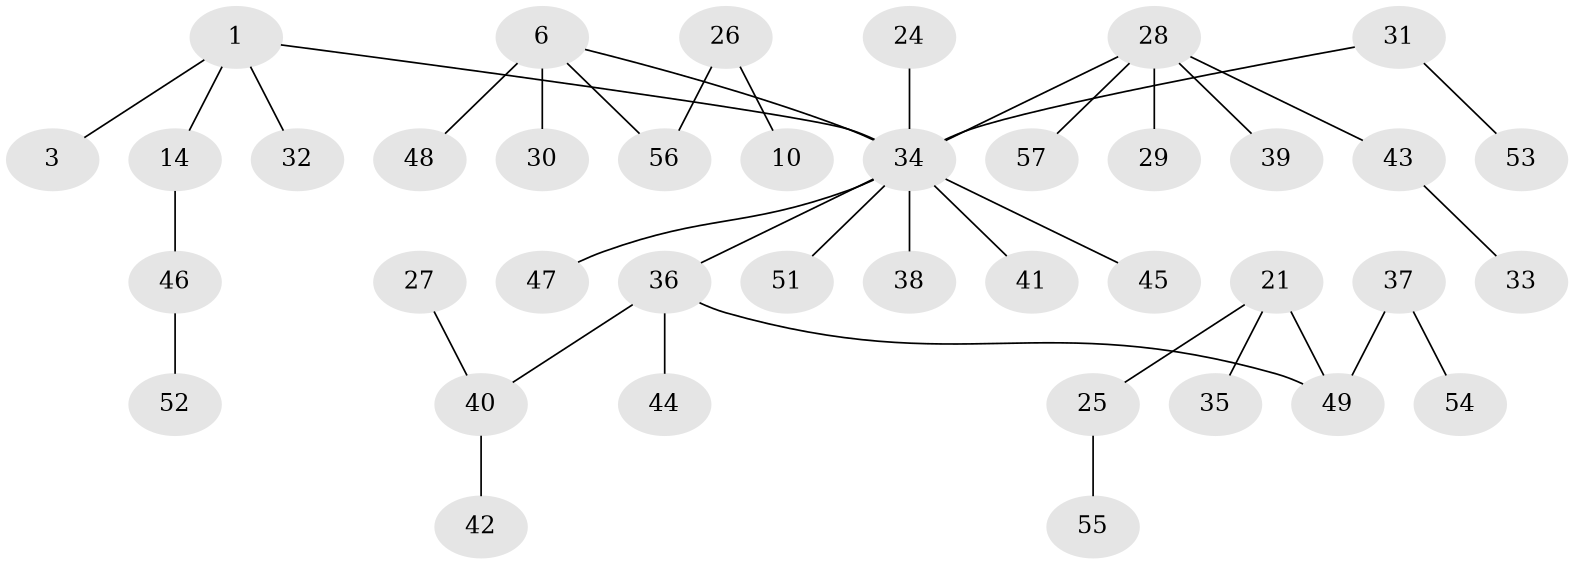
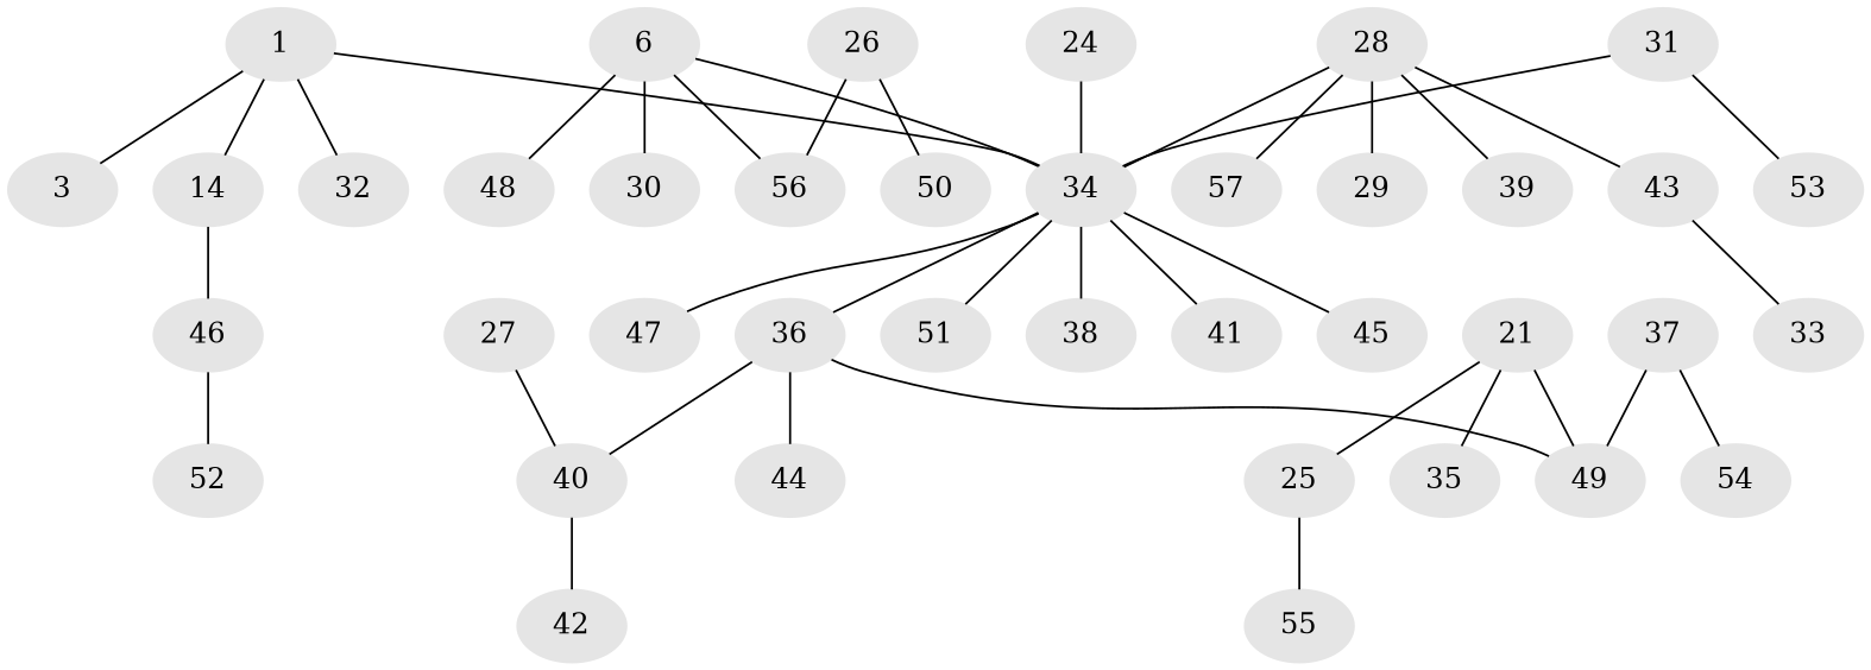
  graph {
    node [color=gray90 style=filled]
    1
    3
    14
    32
    34 [super="+23"]
    46
    36 [super="+11"]
    38
    41
    45
    47
    51
    6
    30
    48
    56
    52
    21
    25
    35
    49 [super="+22+20"]
    55
    24
    40 [super="+19"]
    44
    26
-   50 [label=10]
+   50
    42
    27
    28 [super="+16"]
    29
    39
    43
    57
    33
    31
    53
    37
    54
    1 -- 3
    1 -- 14
    1 -- 32
    1 -- 34
    14 -- 46
    34 -- 36
    34 -- 38
    34 -- 41
    34 -- 45
    34 -- 47
    34 -- 51
    46 -- 52
    36 -- 49
    36 -- 40
    36 -- 44
    6 -- 34
    6 -- 30
    6 -- 48
    6 -- 56
    21 -- 25
    21 -- 35
    21 -- 49
    25 -- 55
    24 -- 34
    40 -- 42
    26 -- 56
    26 -- 50
    27 -- 40
    28 -- 34
    28 -- 29
    28 -- 39
    28 -- 43
    28 -- 57
    43 -- 33
    31 -- 34
    31 -- 53
    37 -- 49
    37 -- 54
  }
